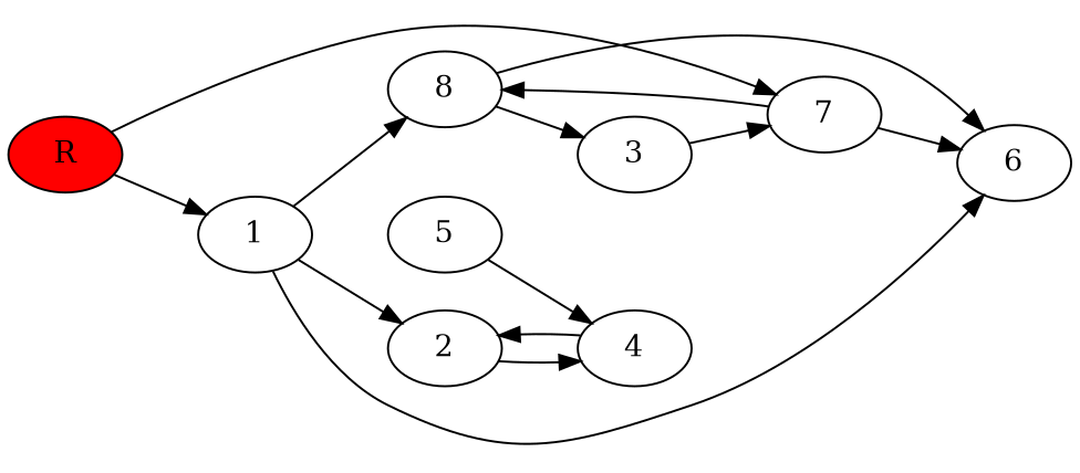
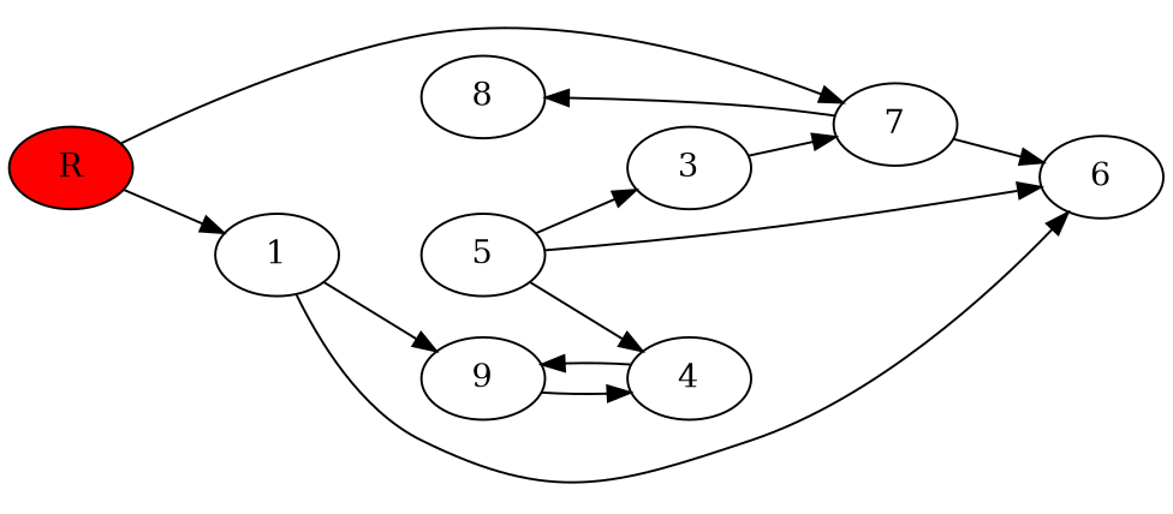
  digraph {
    rankdir=LR
    1
-   2
+   2 [label=9]
    6
    8
    4
    3
    7
    5
    R [fillcolor="#ff0000" style=filled]
    1 -> 2
    1 -> 6
-   1 -> 8
    2 -> 4
    4 -> 2
    3 -> 7
    7 -> 6
    7 -> 8
-   8 -> 6
+   5 -> 6
    5 -> 4
-   8 -> 3
+   5 -> 3
    R -> 1
    R -> 7
  }
